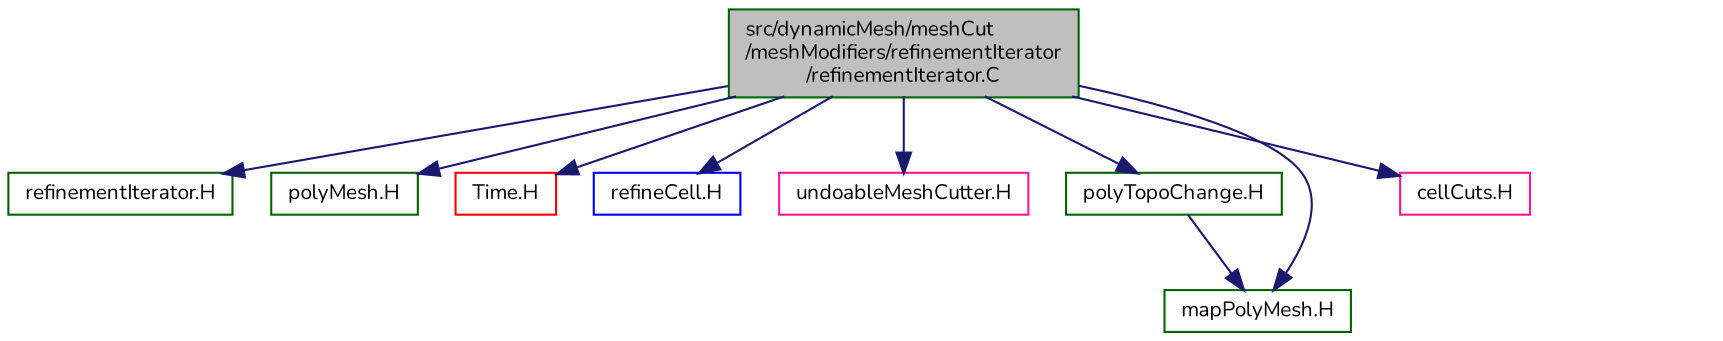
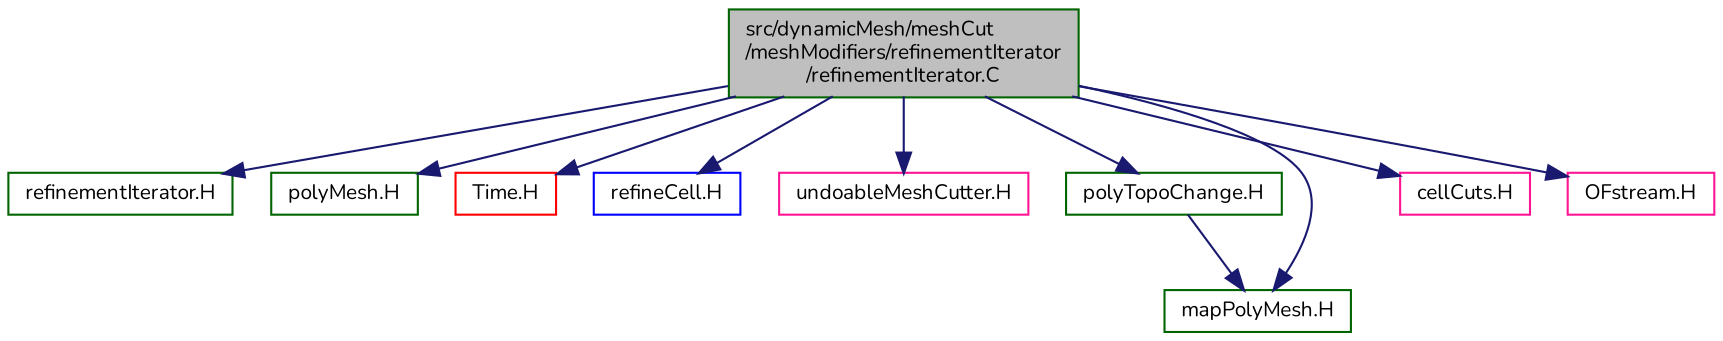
  digraph {
    fontname=Nunito
    node [color=darkgreen fontname=Nunito fontsize=10 shape=record]
    edge [color=midnightblue fontname=Nunito fontsize=10 labelfontname=FreeSans labelfontsize=10 style=solid]
    n1 [fillcolor=grey75 fontcolor=black height=0.2 label="src/dynamicMesh/meshCut\l/meshModifiers/refinementIterator\l/refinementIterator.C" style=filled width=0.4]
    n2 [height=0.2 label="refinementIterator.H" width=0.4]
    n3 [height=0.2 label="polyMesh.H" width=0.4]
    n4 [color=red height=0.2 label="Time.H" width=0.4]
    n5 [color=blue height=0.2 label="refineCell.H" width=0.4]
    n6 [color=deeppink height=0.2 label="undoableMeshCutter.H" width=0.4]
    n7 [height=0.2 label="polyTopoChange.H" width=0.4]
    n8 [height=0.2 label="mapPolyMesh.H" width=0.4]
    n9 [color=deeppink height=0.2 label="cellCuts.H" width=0.4]
+   n10 [color=deeppink height=0.2 label="OFstream.H" width=0.4]
    n1 -> n2
    n1 -> n3
    n1 -> n4
    n1 -> n5
    n1 -> n6
    n1 -> n7
    n1 -> n8
    n1 -> n9
+   n1 -> n10
    n7 -> n8
  }
